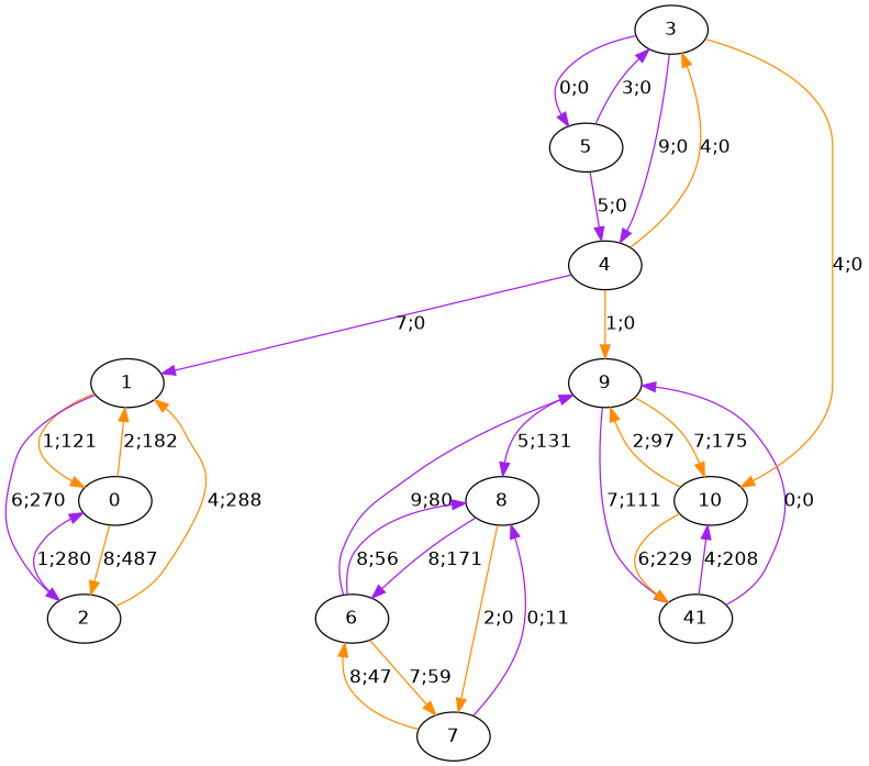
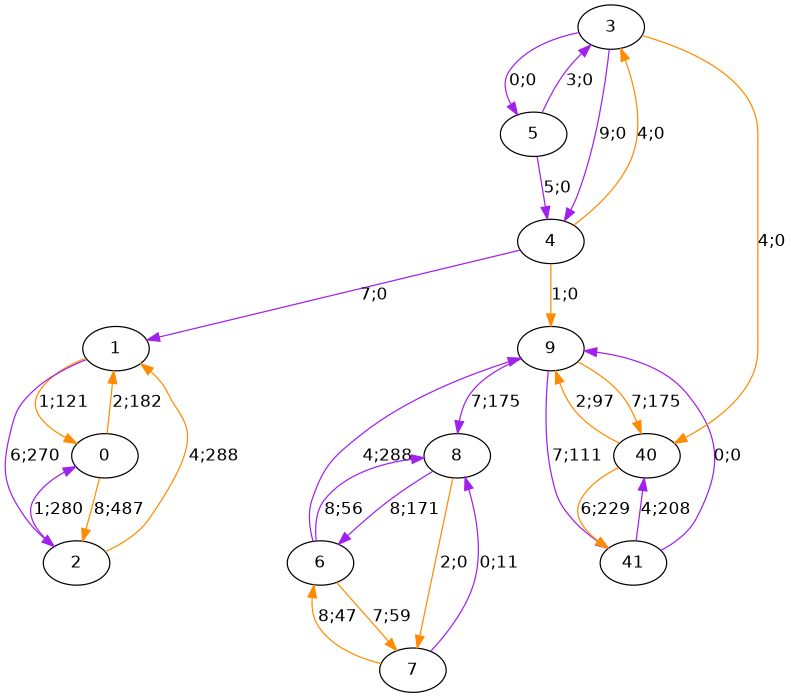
  digraph {
    fontname="DejaVu Sans"
    node [fontname="DejaVu Sans"]
    edge [color=purple fontname="DejaVu Sans"]
    9
    8
-   10
+   10 [label=40]
    n4 [label=41]
    6
    7
    3
    4
    5
    1
    0
    2
-   9 -> 8 [label="5;131"]
+   9 -> 8 [label="7;175"]
    9 -> 10 [color=darkorange label="7;175"]
    9 -> n4 [label="7;111"]
    8 -> 6 [label="8;171"]
    8 -> 7 [color=darkorange label="2;0"]
    10 -> 9 [color=darkorange label="2;97"]
    10 -> n4 [color=darkorange label="6;229"]
    n4 -> 9 [label="0;0"]
    n4 -> 10 [label="4;208"]
-   6 -> 9 [label="9;80"]
+   6 -> 9 [label="4;288"]
    6 -> 8 [label="8;56"]
    6 -> 7 [color=darkorange label="7;59"]
    7 -> 8 [label="0;11"]
    7 -> 6 [color=darkorange label="8;47"]
    3 -> 10 [color=darkorange label="4;0"]
    3 -> 4 [label="9;0"]
    3 -> 5 [label="0;0"]
    4 -> 9 [color=darkorange label="1;0"]
    4 -> 3 [color=darkorange label="4;0"]
    4 -> 1 [label="7;0"]
    5 -> 3 [label="3;0"]
    5 -> 4 [label="5;0"]
    1 -> 0 [color=darkorange label="1;121"]
    1 -> 2 [label="6;270"]
    0 -> 1 [color=darkorange label="2;182"]
    0 -> 2 [color=darkorange label="8;487"]
    2 -> 1 [color=darkorange label="4;288"]
    2 -> 0 [label="1;280"]
  }
